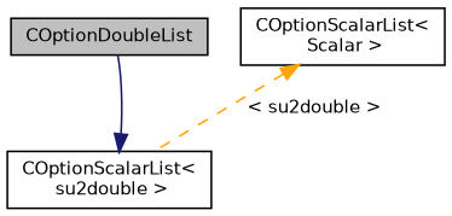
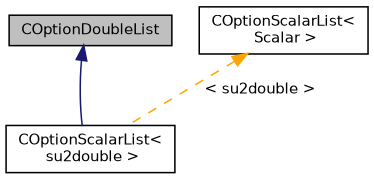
  digraph {
    node [color=black fillcolor=white fontname=Helvetica fontsize=10 shape=record style=filled]
    edge [dir=back fontname=Helvetica fontsize=10 labelfontname=Helvetica labelfontsize=10]
    n1 [fillcolor=grey75 fontcolor=black height=0.2 label=COptionDoubleList width=0.4]
    n2 [height=0.2 label="COptionScalarList\<\l su2double \>" width=0.4]
    n3 [height=0.2 label="COptionScalarList\<\l Scalar \>" width=0.4]
-   n2 -> n1 [color=midnightblue style=solid]
+   n1 -> n2 [color=midnightblue style=solid]
    n3 -> n2 [color=orange label=" \< su2double \>" style=dashed]
  }
